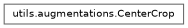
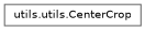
  digraph {
    rankdir=LR
-   n1 [color=grey40 fillcolor=white fontname=Helvetica fontsize=10 height=0.2 label="utils.augmentations.CenterCrop" shape=box style=filled width=0.4]
+   n1 [color=grey40 fillcolor=white fontname=Helvetica fontsize=10 height=0.2 label="utils.utils.CenterCrop" shape=box style=filled width=0.4]
  }
